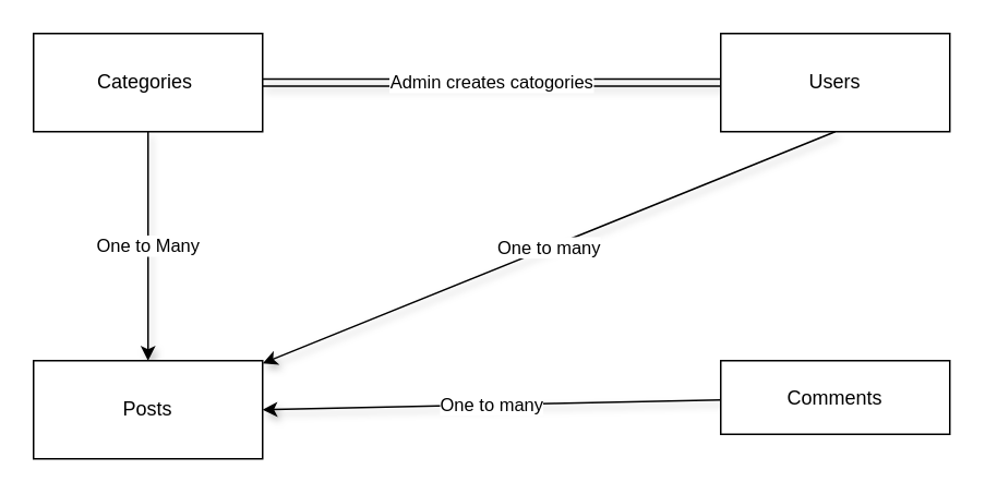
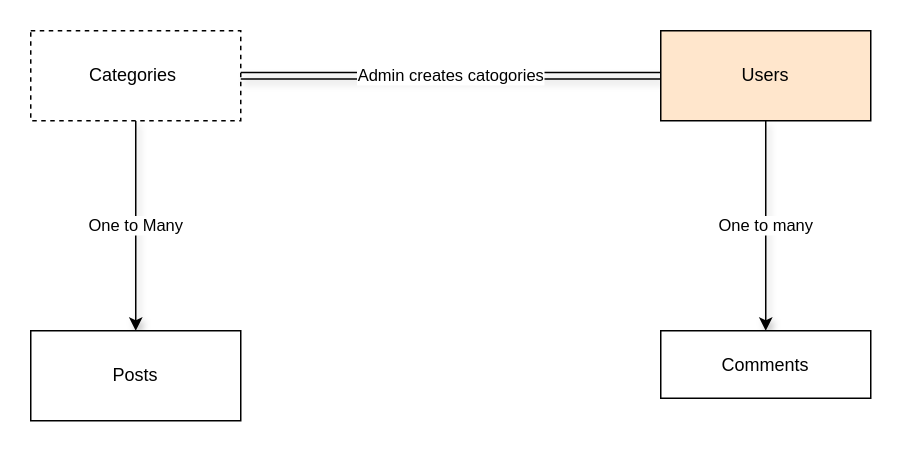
  <mxCell id="0" />
  <mxCell id="1" parent="0" />
  <mxCell id="2" value="One to Many" style="edgeStyle=none;html=1;shadow=1;" edge="1" parent="1" source="3"><mxGeometry relative="1" as="geometry"><mxPoint x="90" y="220" as="targetPoint" /></mxGeometry></mxCell>
- <mxCell id="3" value="Categories&amp;nbsp;" style="whiteSpace=wrap;html=1;" vertex="1" parent="1"><mxGeometry x="20" y="20" width="140" height="60" as="geometry" /></mxCell>
+ <mxCell id="3" value="Categories&amp;nbsp;" style="whiteSpace=wrap;html=1;dashed=1;" vertex="1" parent="1"><mxGeometry x="20" y="20" width="140" height="60" as="geometry" /></mxCell>
  <mxCell id="4" value="Posts" style="whiteSpace=wrap;html=1;" vertex="1" parent="1"><mxGeometry x="20" y="220" width="140" height="60" as="geometry" /></mxCell>
- <mxCell id="5" value="One to many" style="edgeStyle=none;html=1;exitX=0.5;exitY=1;exitDx=0;exitDy=0;shadow=1;" edge="1" parent="1" source="7" target="4"><mxGeometry relative="1" as="geometry" /></mxCell>
+ <mxCell id="5" value="One to many" style="edgeStyle=none;html=1;exitX=0.5;exitY=1;exitDx=0;exitDy=0;entryX=0.5;entryY=0;entryDx=0;entryDy=0;shadow=1;" edge="1" parent="1" source="7" target="9"><mxGeometry relative="1" as="geometry" /></mxCell>
  <mxCell id="6" value="Admin creates catogories" style="edgeStyle=none;shape=link;html=1;entryX=1;entryY=0.5;entryDx=0;entryDy=0;shadow=1;width=4.286;targetPerimeterSpacing=0;endSize=5;startSize=5;spacingBottom=0;spacingLeft=3;spacingRight=3;spacing=3;" edge="1" parent="1" source="7" target="3"><mxGeometry relative="1" as="geometry"><mxPoint as="offset" /></mxGeometry></mxCell>
- <mxCell id="7" value="Users" style="whiteSpace=wrap;html=1;" vertex="1" parent="1"><mxGeometry x="440" y="20" width="140" height="60" as="geometry" /></mxCell>
- <mxCell id="8" value="One to many" style="edgeStyle=none;html=1;entryX=1;entryY=0.5;entryDx=0;entryDy=0;shadow=1;" edge="1" parent="1" source="9" target="4"><mxGeometry relative="1" as="geometry" /></mxCell>
+ <mxCell id="7" value="Users" style="whiteSpace=wrap;html=1;fillColor=#ffe6cc;" vertex="1" parent="1"><mxGeometry x="440" y="20" width="140" height="60" as="geometry" /></mxCell>
  <mxCell id="9" value="Comments" style="whiteSpace=wrap;html=1;" vertex="1" parent="1"><mxGeometry x="440" y="220" width="140" height="45" as="geometry" /></mxCell>
